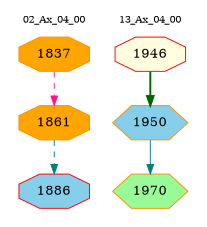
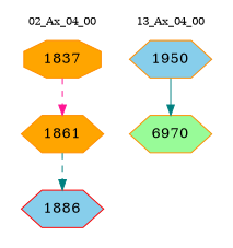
  digraph {
    node [color=darkorange fillcolor=orange shape=hexagon style=filled]
    edge [color=teal style=dashed]
    n1 [label=1837 shape=octagon]
-   n2 [label=1861 shape=octagon]
-   n3 [color=red fillcolor=skyblue label=1886 shape=octagon]
-   n4 [color=red fillcolor=lightyellow label=1946 shape=octagon]
+   n2 [label=1861]
+   n3 [color=red fillcolor=skyblue label=1886]
    n5 [fillcolor=skyblue label=1950]
-   n6 [fillcolor=palegreen label=1970]
+   n6 [fillcolor=palegreen label=6970]
    subgraph cluster_1 {
      color=white
      fontsize=10
      label="02_Ax_04_00"
      n1
      n2
      n3
    }
    subgraph cluster_2 {
      color=white
      fontsize=10
      label="13_Ax_04_00"
-     n4
      n5
      n6
    }
    n1 -> n2 [color=deeppink]
    n2 -> n3
-   n4 -> n5 [color=darkgreen style=bold]
    n5 -> n6 [style=solid]
  }
